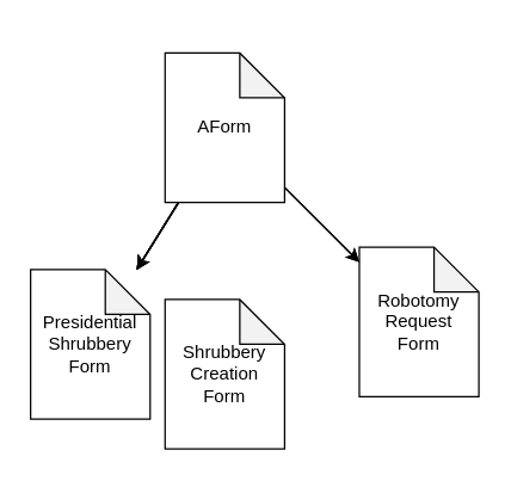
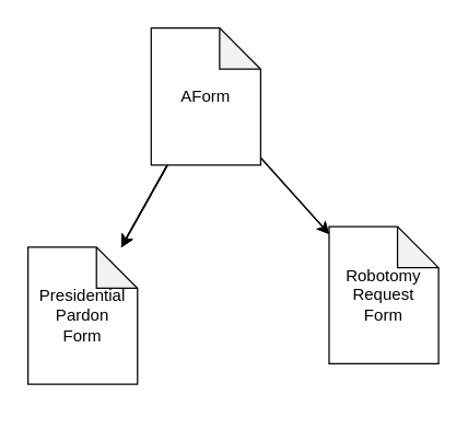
  <mxCell id="0" />
  <mxCell id="1" parent="0" />
  <mxCell id="2" value="" style="edgeStyle=none;html=1;" parent="1" source="9" target="10" edge="1"><mxGeometry relative="1" as="geometry" /></mxCell>
  <mxCell id="3" value="" style="edgeStyle=none;html=1;" parent="1" source="9" target="10" edge="1"><mxGeometry relative="1" as="geometry" /></mxCell>
  <mxCell id="4" value="" style="edgeStyle=none;html=1;" parent="1" source="9" target="10" edge="1"><mxGeometry relative="1" as="geometry" /></mxCell>
  <mxCell id="5" value="" style="edgeStyle=none;html=1;" parent="1" source="9" target="10" edge="1"><mxGeometry relative="1" as="geometry" /></mxCell>
  <mxCell id="6" value="" style="edgeStyle=none;html=1;" parent="1" source="9" target="10" edge="1"><mxGeometry relative="1" as="geometry" /></mxCell>
  <mxCell id="7" value="" style="edgeStyle=none;html=1;" parent="1" source="9" target="11" edge="1"><mxGeometry relative="1" as="geometry" /></mxCell>
  <mxCell id="8" value="" style="edgeStyle=none;html=1;" parent="1" source="9" target="11" edge="1"><mxGeometry relative="1" as="geometry" /></mxCell>
- <mxCell id="9" value="AForm" style="shape=note;whiteSpace=wrap;html=1;backgroundOutline=1;darkOpacity=0.05;" parent="1" vertex="1"><mxGeometry x="110" y="35" width="80" height="100" as="geometry" /></mxCell>
- <mxCell id="10" value="Presidential&lt;br&gt;Shrubbery&lt;br&gt;Form" style="shape=note;whiteSpace=wrap;html=1;backgroundOutline=1;darkOpacity=0.05;" parent="1" vertex="1"><mxGeometry x="20" y="180" width="80" height="100" as="geometry" /></mxCell>
+ <mxCell id="9" value="AForm" style="shape=note;whiteSpace=wrap;html=1;backgroundOutline=1;darkOpacity=0.05;" parent="1" vertex="1"><mxGeometry x="110" y="20" width="80" height="100" as="geometry" /></mxCell>
+ <mxCell id="10" value="Presidential&lt;br&gt;Pardon&lt;br&gt;Form" style="shape=note;whiteSpace=wrap;html=1;backgroundOutline=1;darkOpacity=0.05;" parent="1" vertex="1"><mxGeometry x="20" y="180" width="80" height="100" as="geometry" /></mxCell>
  <mxCell id="11" value="Robotomy&lt;br&gt;Request&lt;br&gt;Form" style="shape=note;whiteSpace=wrap;html=1;backgroundOutline=1;darkOpacity=0.05;" parent="1" vertex="1"><mxGeometry x="240" y="165" width="80" height="100" as="geometry" /></mxCell>
- <mxCell id="12" value="Shrubbery&lt;br&gt;Creation&lt;br&gt;Form" style="shape=note;whiteSpace=wrap;html=1;backgroundOutline=1;darkOpacity=0.05;" parent="1" vertex="1"><mxGeometry x="110" y="200" width="80" height="100" as="geometry" /></mxCell>
